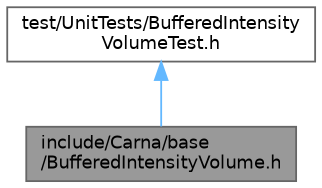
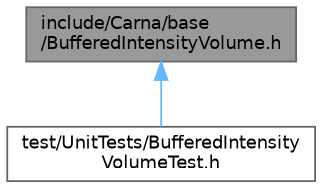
  digraph {
    node [fontname=Helvetica fontsize=10 shape=box style=filled]
    n1 [color=gray40 fillcolor=grey60 fontcolor=black height=0.2 label="include/Carna/base\l/BufferedIntensityVolume.h" width=0.4]
    n2 [color=grey40 fillcolor=white height=0.2 label="test/UnitTests/BufferedIntensity\lVolumeTest.h" width=0.4]
-   n2 -> n1 [color=steelblue1 dir=back fontname=Helvetica fontsize=10 labelfontname=Helvetica labelfontsize=10 style=solid]
+   n1 -> n2 [color=steelblue1 dir=back fontname=Helvetica fontsize=10 labelfontname=Helvetica labelfontsize=10 style=solid]
  }
